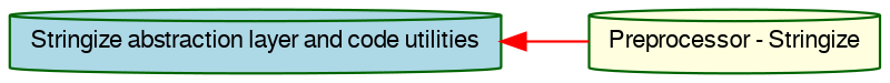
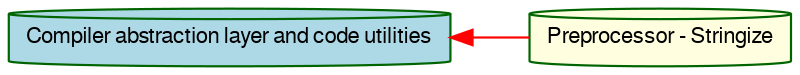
  digraph {
    rankdir=LR
    node [color=darkgreen fontname=FreeSans fontsize=10 shape=cylinder style=filled]
-   n1 [fillcolor=lightblue height=0.2 label="Stringize abstraction layer and code utilities" width=0.4]
+   n1 [fillcolor=lightblue height=0.2 label="Compiler abstraction layer and code utilities" width=0.4]
    n2 [fillcolor=lightyellow fontcolor=black height=0.2 label="Preprocessor - Stringize" width=0.4]
    n1 -> n2 [color=red dir=back fontname=FreeSans fontsize=10 labelfontname=FreeSans labelfontsize=10 shape=plaintext style=solid]
  }
